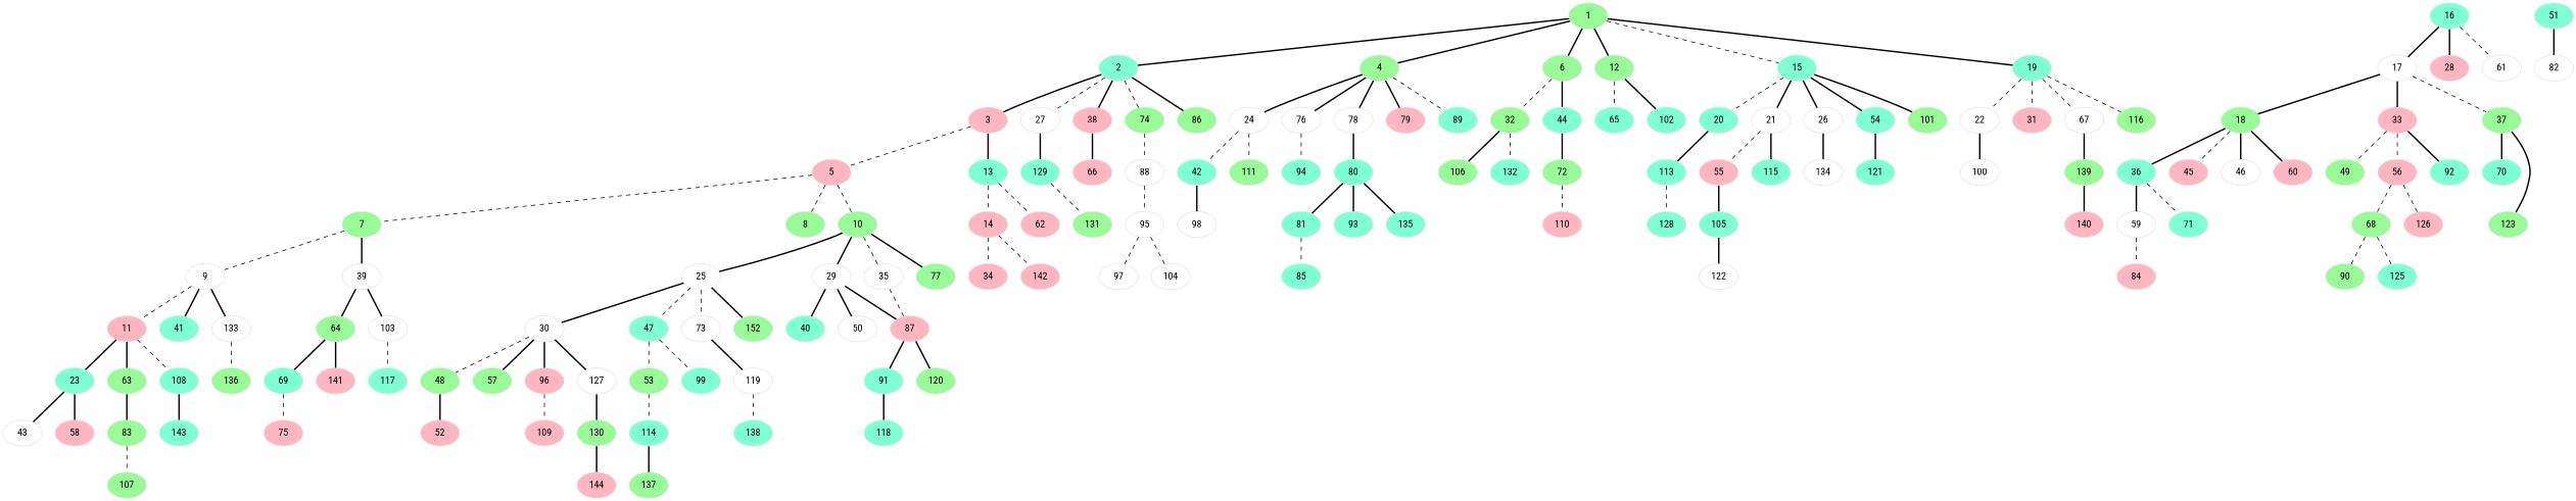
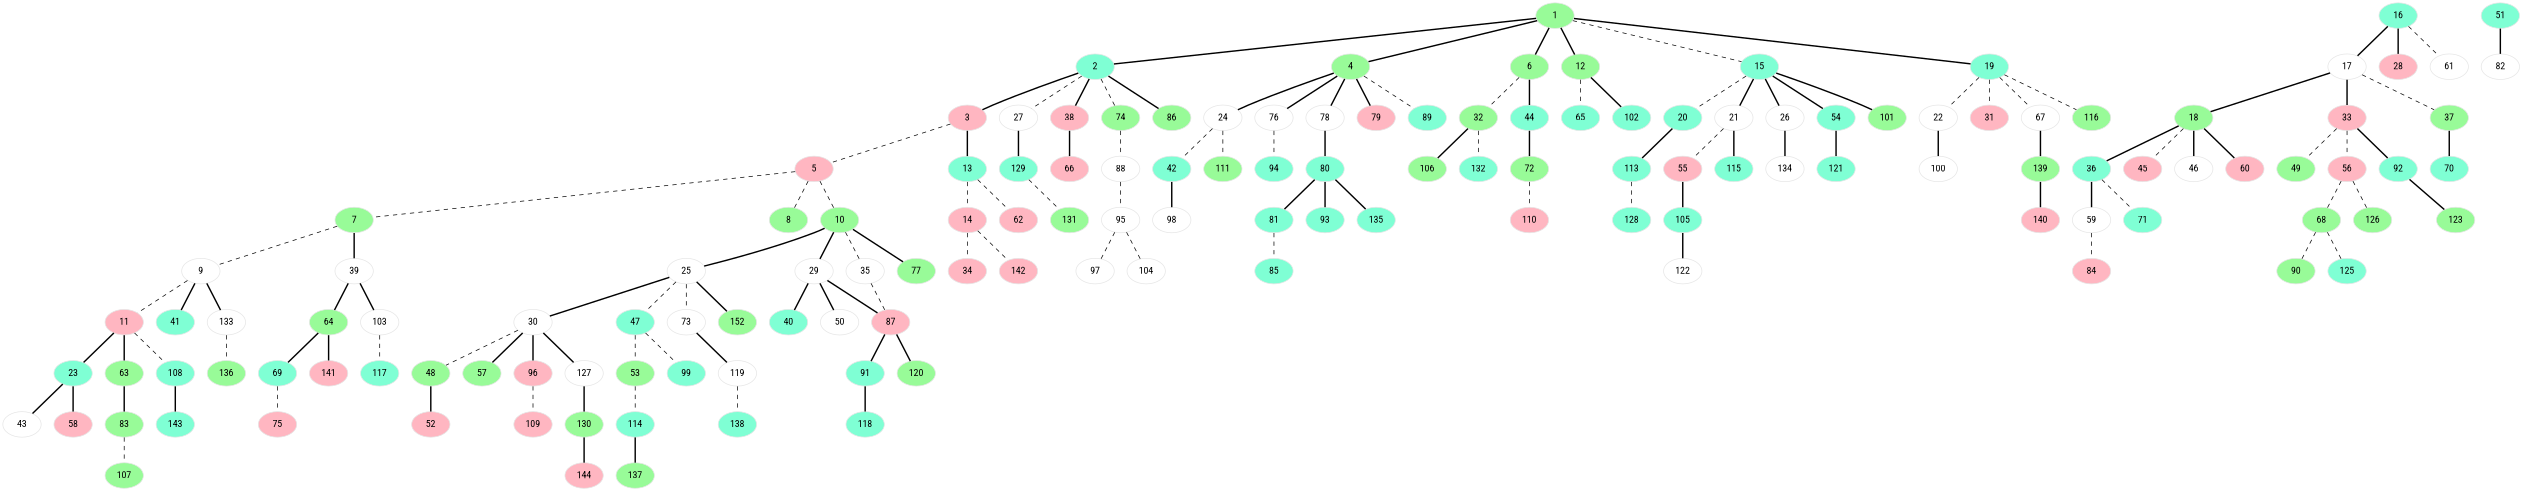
  graph {
    fontname="Roboto Condensed"
    node [color=gray90 fillcolor=aquamarine fontname="Roboto Condensed" style=filled]
    edge [fontname="Roboto Condensed" style=bold]
    1 [fillcolor=palegreen]
    2
    4 [fillcolor=palegreen]
    6 [fillcolor=palegreen]
    12 [fillcolor=palegreen]
    15
    19
    3 [fillcolor=lightpink]
    27 [fillcolor=white]
    38 [fillcolor=lightpink]
    74 [fillcolor=palegreen]
    86 [fillcolor=palegreen]
    24 [fillcolor=white]
    76 [fillcolor=white]
    78 [fillcolor=white]
    79 [fillcolor=lightpink]
    89
    32 [fillcolor=palegreen]
    44
    65
    102
    20
    21 [fillcolor=white]
    26 [fillcolor=white]
    54
    101 [fillcolor=palegreen]
    22 [fillcolor=white]
    31 [fillcolor=lightpink]
    67 [fillcolor=white]
    116 [fillcolor=palegreen]
    5 [fillcolor=lightpink]
    13
    129
    66 [fillcolor=lightpink]
    88 [fillcolor=white]
    7 [fillcolor=palegreen]
    8 [fillcolor=palegreen]
    10 [fillcolor=palegreen]
    14 [fillcolor=lightpink]
    62 [fillcolor=lightpink]
    42
    111 [fillcolor=palegreen]
    94
    80
    9 [fillcolor=white]
    39 [fillcolor=white]
    25 [fillcolor=white]
    29 [fillcolor=white]
    35 [fillcolor=white]
    77 [fillcolor=palegreen]
    106 [fillcolor=palegreen]
    132
    72 [fillcolor=palegreen]
    11 [fillcolor=lightpink]
    41
    133 [fillcolor=white]
    64 [fillcolor=palegreen]
    103 [fillcolor=white]
    17 [fillcolor=white]
    16
    28 [fillcolor=lightpink]
    61 [fillcolor=white]
    23
    63 [fillcolor=palegreen]
    108
    136 [fillcolor=palegreen]
    30 [fillcolor=white]
    47
    73 [fillcolor=white]
    n70 [fillcolor=palegreen label=152]
    40
    50 [fillcolor=white]
    87 [fillcolor=lightpink]
    43 [fillcolor=white]
    58 [fillcolor=lightpink]
    83 [fillcolor=palegreen]
    143
    34 [fillcolor=lightpink]
    142 [fillcolor=lightpink]
    113
    55 [fillcolor=lightpink]
    115
    134 [fillcolor=white]
    121
    18 [fillcolor=palegreen]
    33 [fillcolor=lightpink]
    37 [fillcolor=palegreen]
    36
    45 [fillcolor=lightpink]
    46 [fillcolor=white]
    60 [fillcolor=lightpink]
    49 [fillcolor=palegreen]
    56 [fillcolor=lightpink]
    92
    70
    59 [fillcolor=white]
    71
    100 [fillcolor=white]
    139 [fillcolor=palegreen]
    128
    105
    98 [fillcolor=white]
    48 [fillcolor=palegreen]
    57 [fillcolor=palegreen]
    96 [fillcolor=lightpink]
    127 [fillcolor=white]
    53 [fillcolor=palegreen]
    99
    119 [fillcolor=white]
    131 [fillcolor=palegreen]
    91
    120 [fillcolor=palegreen]
    52 [fillcolor=lightpink]
    109 [fillcolor=lightpink]
    130 [fillcolor=palegreen]
    68 [fillcolor=palegreen]
-   126 [fillcolor=lightpink]
+   126 [fillcolor=palegreen]
    123 [fillcolor=palegreen]
    82 [fillcolor=white]
    51
    84 [fillcolor=lightpink]
    69
    141 [fillcolor=lightpink]
    117
    110 [fillcolor=lightpink]
    114
    137 [fillcolor=palegreen]
    122 [fillcolor=white]
    90 [fillcolor=palegreen]
    125
    107 [fillcolor=palegreen]
    75 [fillcolor=lightpink]
    140 [fillcolor=lightpink]
    138
    95 [fillcolor=white]
    81
    93
    135
    85
    118
    97 [fillcolor=white]
    104 [fillcolor=white]
    144 [fillcolor=lightpink]
    1 -- 2
    1 -- 4
    1 -- 6
    1 -- 12
    1 -- 15 [style=dashed]
    1 -- 19
    2 -- 3
    2 -- 27 [style=dashed]
    2 -- 38
    2 -- 74 [style=dashed]
    2 -- 86
    4 -- 24
    4 -- 76
    4 -- 78
    4 -- 79
    4 -- 89 [style=dashed]
    6 -- 32 [style=dashed]
    6 -- 44
    12 -- 65 [style=dashed]
    12 -- 102
    15 -- 20 [style=dashed]
    15 -- 21
    15 -- 26
    15 -- 54
    15 -- 101
    19 -- 22 [style=dashed]
    19 -- 31 [style=dashed]
    19 -- 67 [style=dashed]
    19 -- 116 [style=dashed]
    3 -- 5 [style=dashed]
    3 -- 13
    27 -- 129
    38 -- 66
    74 -- 88 [style=dashed]
    24 -- 42 [style=dashed]
    24 -- 111 [style=dashed]
    76 -- 94 [style=dashed]
    78 -- 80
    32 -- 106
    32 -- 132 [style=dashed]
    44 -- 72
    20 -- 113
    21 -- 55 [style=dashed]
    21 -- 115
    26 -- 134
    54 -- 121
    22 -- 100
    67 -- 139
    5 -- 7 [style=dashed]
    5 -- 8 [style=dashed]
    5 -- 10 [style=dashed]
    13 -- 14 [style=dashed]
    13 -- 62 [style=dashed]
    129 -- 131 [style=dashed]
    88 -- 95 [style=dashed]
    7 -- 9 [style=dashed]
    7 -- 39
    10 -- 25
    10 -- 29
    10 -- 35 [style=dashed]
    10 -- 77
    14 -- 34 [style=dashed]
    14 -- 142 [style=dashed]
    42 -- 98
    80 -- 81
    80 -- 93
    80 -- 135
    9 -- 11 [style=dashed]
    9 -- 41
    9 -- 133
    39 -- 64
    39 -- 103
    25 -- 30
    25 -- 47 [style=dashed]
    25 -- 73 [style=dashed]
    25 -- n70
    29 -- 40
    29 -- 50
    29 -- 87
    35 -- 87 [style=dashed]
    72 -- 110 [style=dashed]
    11 -- 23
    11 -- 63
    11 -- 108 [style=dashed]
    133 -- 136 [style=dashed]
    64 -- 69
    64 -- 141
    103 -- 117 [style=dashed]
    17 -- 18
    17 -- 33
    17 -- 37 [style=dashed]
    16 -- 17
    16 -- 28
    16 -- 61 [style=dashed]
    23 -- 43
    23 -- 58
    63 -- 83
    108 -- 143
    30 -- 48 [style=dashed]
    30 -- 57
    30 -- 96
    30 -- 127
    47 -- 53 [style=dashed]
    47 -- 99 [style=dashed]
    73 -- 119
    87 -- 91
    87 -- 120
    83 -- 107 [style=dashed]
    113 -- 128 [style=dashed]
    55 -- 105
    18 -- 36
    18 -- 45 [style=dashed]
    18 -- 46
    18 -- 60
    33 -- 49 [style=dashed]
    33 -- 56 [style=dashed]
    33 -- 92
    37 -- 70
    36 -- 59
    36 -- 71 [style=dashed]
    56 -- 68 [style=dashed]
    56 -- 126 [style=dashed]
-   37 -- 123
+   92 -- 123
    59 -- 84 [style=dashed]
    139 -- 140
    105 -- 122
    48 -- 52
    96 -- 109 [style=dashed]
    127 -- 130
    53 -- 114 [style=dashed]
    119 -- 138 [style=dashed]
    91 -- 118
    130 -- 144
    68 -- 90 [style=dashed]
    68 -- 125 [style=dashed]
    51 -- 82
    69 -- 75 [style=dashed]
    114 -- 137
    95 -- 97 [style=dashed]
    95 -- 104 [style=dashed]
    81 -- 85 [style=dashed]
  }
